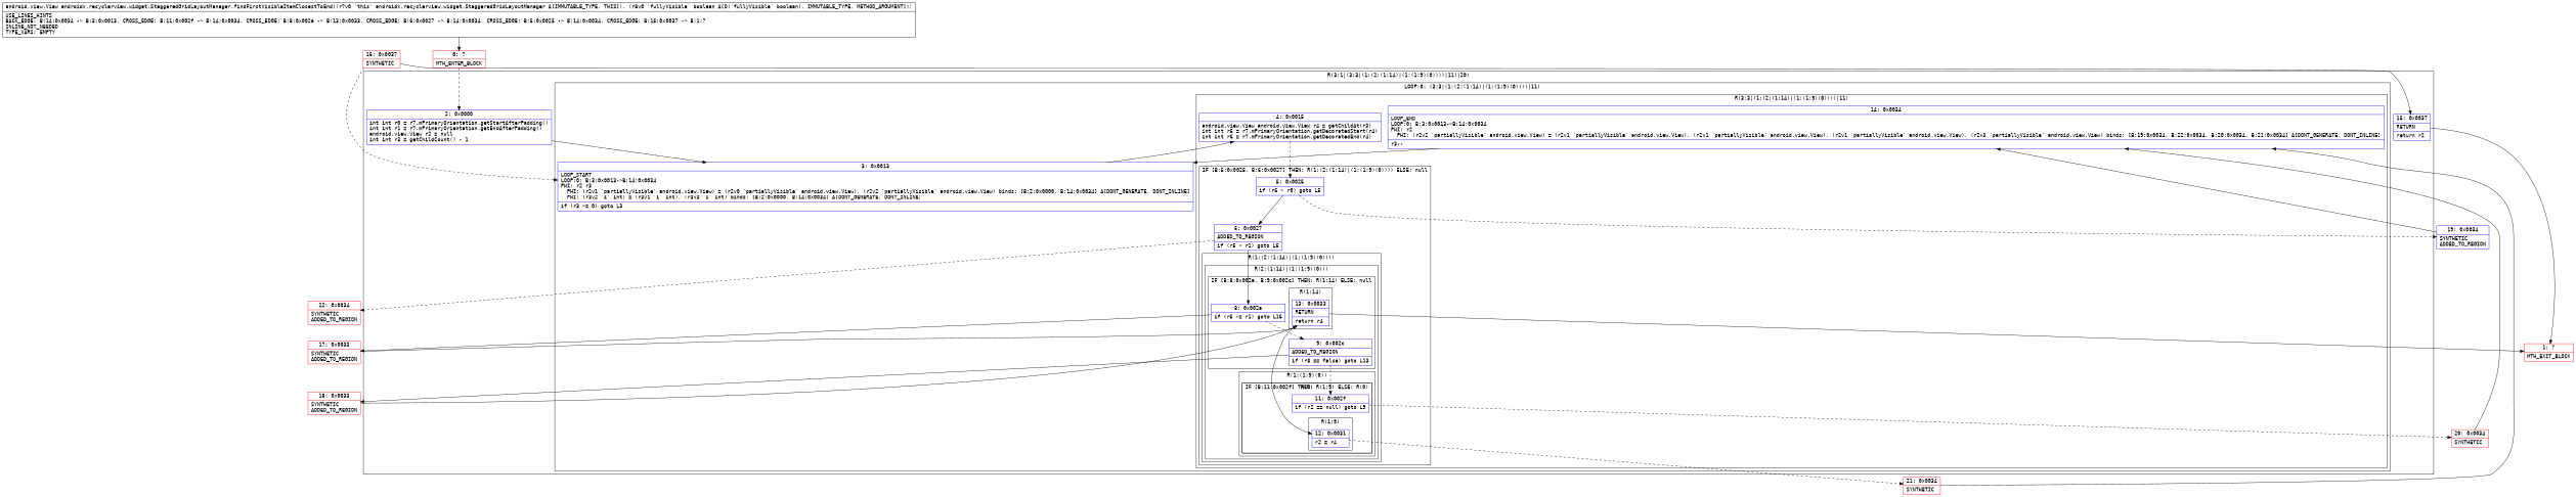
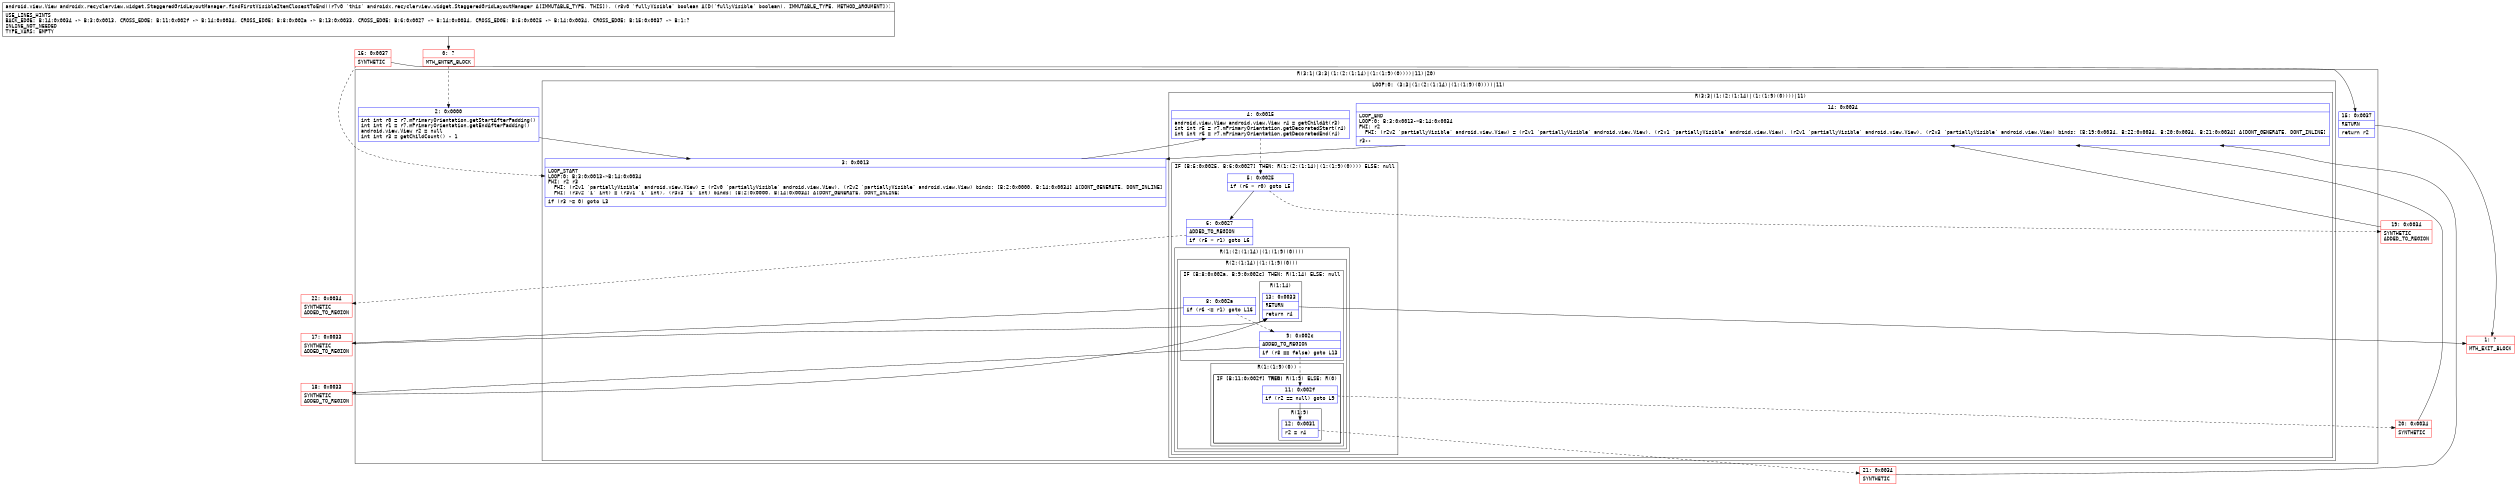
  digraph {
    fontname="DejaVu Sans Mono"
    node [color=blue fontname="DejaVu Sans Mono" shape=record]
    edge [fontname="DejaVu Sans Mono"]
    n1 [label="{13\:\ 0x0033|RETURN\l|return r4\l}"]
    n2 [label="{8\:\ 0x002a|if (r6 \<= r1) goto L16\l}"]
    n3 [label="{9\:\ 0x002c|ADDED_TO_REGION\l|if (r8 == false) goto L13\l}"]
    n4 [label="{12\:\ 0x0031|r2 = r4\l}"]
    n5 [label="{11\:\ 0x002f|if (r2 == null) goto L9\l}"]
    n6 [label="{5\:\ 0x0025|if (r6 \> r0) goto L5\l}"]
    n7 [label="{6\:\ 0x0027|ADDED_TO_REGION\l|if (r5 \< r1) goto L6\l}"]
    n8 [label="{4\:\ 0x0015|android.view.View android.view.View r4 = getChildAt(r3)\lint int r5 = r7.mPrimaryOrientation.getDecoratedStart(r4)\lint int r6 = r7.mPrimaryOrientation.getDecoratedEnd(r4)\l}"]
    n9 [label="{14\:\ 0x0034|LOOP_END\lLOOP:0: B:3:0x0013\-\>B:14:0x0034\lPHI: r2 \l  PHI: (r2v2 'partiallyVisible' android.view.View) = (r2v1 'partiallyVisible' android.view.View), (r2v1 'partiallyVisible' android.view.View), (r2v1 'partiallyVisible' android.view.View), (r2v3 'partiallyVisible' android.view.View) binds: [B:19:0x0034, B:22:0x0034, B:20:0x0034, B:21:0x0034] A[DONT_GENERATE, DONT_INLINE]\l|r3\-\-\l}"]
    n10 [label="{3\:\ 0x0013|LOOP_START\lLOOP:0: B:3:0x0013\-\>B:14:0x0034\lPHI: r2 r3 \l  PHI: (r2v1 'partiallyVisible' android.view.View) = (r2v0 'partiallyVisible' android.view.View), (r2v2 'partiallyVisible' android.view.View) binds: [B:2:0x0000, B:14:0x0034] A[DONT_GENERATE, DONT_INLINE]\l  PHI: (r3v2 'i' int) = (r3v1 'i' int), (r3v3 'i' int) binds: [B:2:0x0000, B:14:0x0034] A[DONT_GENERATE, DONT_INLINE]\l|if (r3 \>= 0) goto L3\l}"]
    n11 [label="{2\:\ 0x0000|int int r0 = r7.mPrimaryOrientation.getStartAfterPadding()\lint int r1 = r7.mPrimaryOrientation.getEndAfterPadding()\landroid.view.View r2 = null\lint int r3 = getChildCount() \- 1\l}"]
    n12 [label="{15\:\ 0x0037|RETURN\l|return r2\l}"]
    n13 [color=red label="{1\:\ ?|MTH_EXIT_BLOCK\l}"]
    n14 [color=red label="{17\:\ 0x0033|SYNTHETIC\lADDED_TO_REGION\l}"]
    n15 [color=red label="{18\:\ 0x0033|SYNTHETIC\lADDED_TO_REGION\l}"]
    n16 [color=red label="{21\:\ 0x0034|SYNTHETIC\l}"]
    n17 [color=red label="{20\:\ 0x0034|SYNTHETIC\l}"]
-   n18 [label="{19\:\ 0x0034|SYNTHETIC\lADDED_TO_REGION\l}"]
+   n18 [color=red label="{19\:\ 0x0034|SYNTHETIC\lADDED_TO_REGION\l}"]
    n19 [color=red label="{22\:\ 0x0034|SYNTHETIC\lADDED_TO_REGION\l}"]
    n20 [color=red label="{16\:\ 0x0037|SYNTHETIC\l}"]
    n21 [color=red label="{0\:\ ?|MTH_ENTER_BLOCK\l}"]
    n22 [label="{android.view.View androidx.recyclerview.widget.StaggeredGridLayoutManager.findFirstVisibleItemClosestToEnd((r7v0 'this' androidx.recyclerview.widget.StaggeredGridLayoutManager A[IMMUTABLE_TYPE, THIS]), (r8v0 'fullyVisible' boolean A[D('fullyVisible' boolean), IMMUTABLE_TYPE, METHOD_ARGUMENT]))  | USE_LINES_HINTS\lBACK_EDGE: B:14:0x0034 \-\> B:3:0x0013, CROSS_EDGE: B:11:0x002f \-\> B:14:0x0034, CROSS_EDGE: B:8:0x002a \-\> B:13:0x0033, CROSS_EDGE: B:6:0x0027 \-\> B:14:0x0034, CROSS_EDGE: B:5:0x0025 \-\> B:14:0x0034, CROSS_EDGE: B:15:0x0037 \-\> B:1:?\lINLINE_NOT_NEEDED\lTYPE_VARS: EMPTY\l}" color=""]
    subgraph cluster_1 {
      label="R(3:1|(3:3|(1:(2:(1:14)|(1:(1:9)(0))))|11)|20)"
      n11
      n12
      subgraph cluster_2 {
        label="LOOP:0: (3:3|(1:(2:(1:14)|(1:(1:9)(0))))|11)"
        n10
        subgraph cluster_3 {
          label="R(3:3|(1:(2:(1:14)|(1:(1:9)(0))))|11)"
          n8
          n9
          subgraph cluster_4 {
            label="IF [B:5:0x0025, B:6:0x0027] THEN: R(1:(2:(1:14)|(1:(1:9)(0)))) ELSE: null"
            n6
            n7
            subgraph cluster_5 {
              label="R(1:(2:(1:14)|(1:(1:9)(0))))"
              subgraph cluster_6 {
                label="R(2:(1:14)|(1:(1:9)(0)))"
                subgraph cluster_7 {
                  label="IF [B:8:0x002a, B:9:0x002c] THEN: R(1:14) ELSE: null"
                  n2
                  n3
                  subgraph cluster_8 {
                    label="R(1:14)"
                    n1
                  }
                }
                subgraph cluster_9 {
                  label="R(1:(1:9)(0))"
                  subgraph cluster_10 {
                    label="IF [B:11:0x002f] THEN: R(1:9) ELSE: R(0)"
                    n5
                    subgraph cluster_11 {
                      label="R(1:9)"
                      n4
                    }
                    subgraph cluster_12 {
                      label="R(0)"
                    }
                  }
                }
              }
            }
          }
        }
      }
    }
    n1 -> n13
    n2 -> n3 [style=dashed]
    n2 -> n14
    n3 -> n5 [style=dashed]
    n3 -> n15
    n4 -> n16 [style=dashed]
-   n1 -> n4
+   n5 -> n4
    n5 -> n17 [style=dashed]
    n6 -> n7
    n6 -> n18 [style=dashed]
-   n7 -> n2
    n7 -> n19 [style=dashed]
    n8 -> n6 [style=dashed]
    n9 -> n10
    n10 -> n8
    n11 -> n10
    n12 -> n13
    n14 -> n1
    n15 -> n1
    n16 -> n9
    n17 -> n9
    n18 -> n9
    n20 -> n10 [style=dashed]
    n20 -> n12
    n21 -> n11 [style=dashed]
    n22 -> n21
  }
